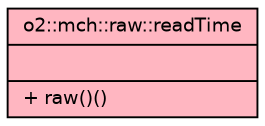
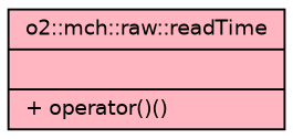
  digraph {
-   n1 [color=black fillcolor=lightpink fontcolor=black fontname=Helvetica fontsize=10 height=0.2 label="{o2::mch::raw::readTime\n||+ raw()()\l}" shape=record style=filled width=0.4]
+   n1 [color=black fillcolor=lightpink fontcolor=black fontname=Helvetica fontsize=10 height=0.2 label="{o2::mch::raw::readTime\n||+ operator()()\l}" shape=record style=filled width=0.4]
  }
